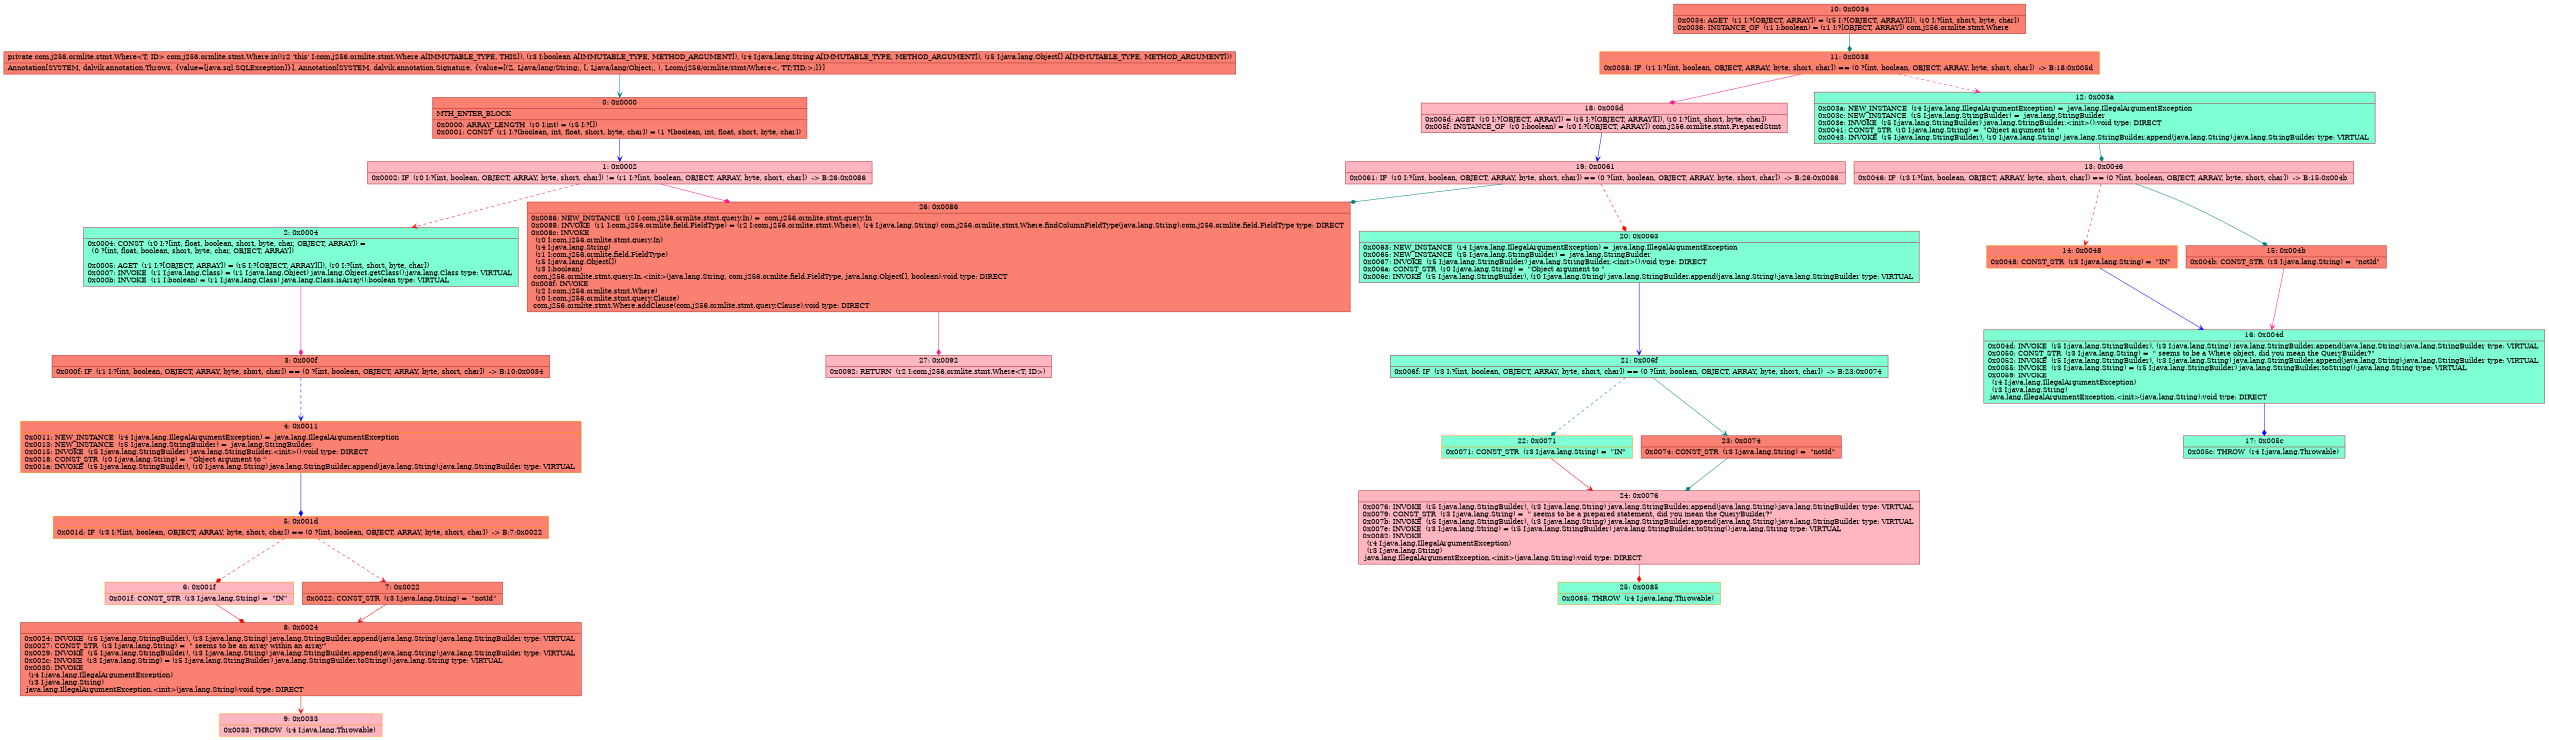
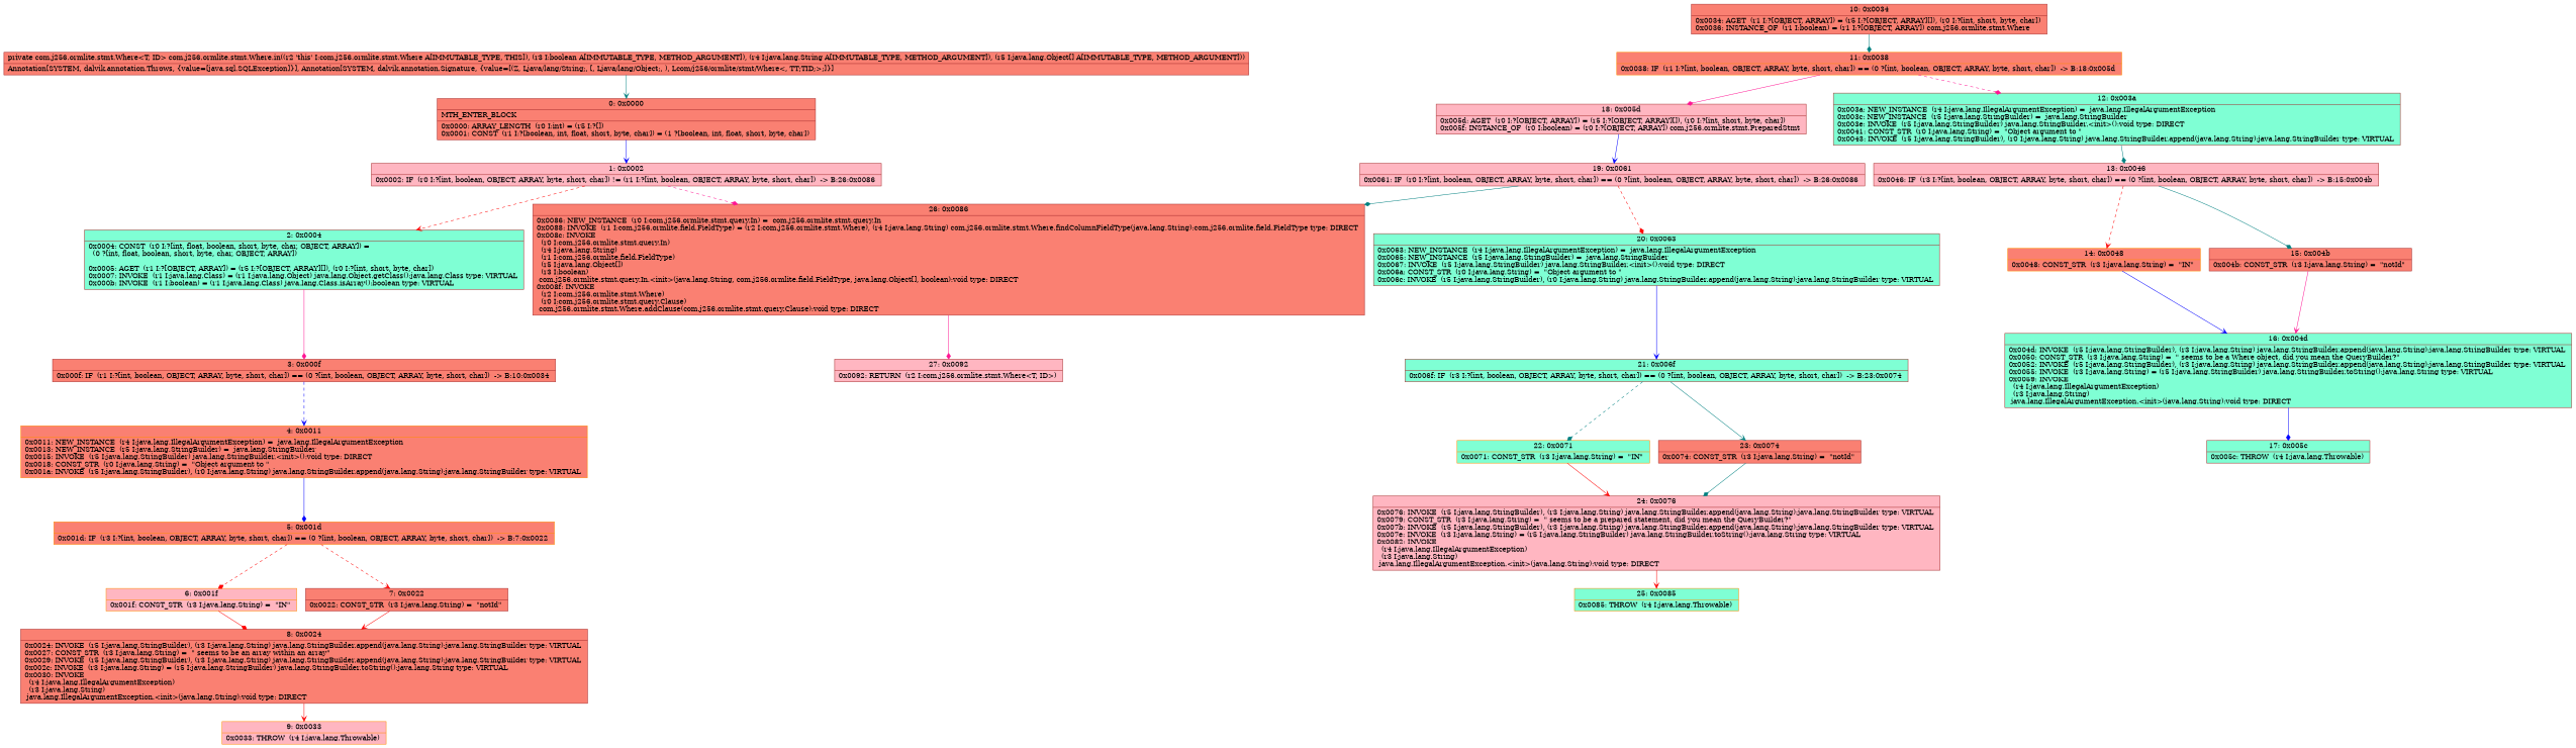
  digraph {
    node [color=brown fillcolor=salmon shape=record style=filled]
    edge [arrowhead=vee color=red]
    n1 [label="{0\:\ 0x0000|MTH_ENTER_BLOCK\l|0x0000: ARRAY_LENGTH  (r0 I:int) = (r5 I:?[]) \l0x0001: CONST  (r1 I:?[boolean, int, float, short, byte, char]) = (1 ?[boolean, int, float, short, byte, char]) \l}"]
    n2 [fillcolor=lightpink label="{1\:\ 0x0002|0x0002: IF  (r0 I:?[int, boolean, OBJECT, ARRAY, byte, short, char]) != (r1 I:?[int, boolean, OBJECT, ARRAY, byte, short, char])  \-\> B:26:0x0086 \l}"]
    n3 [fillcolor=aquamarine label="{2\:\ 0x0004|0x0004: CONST  (r0 I:?[int, float, boolean, short, byte, char, OBJECT, ARRAY]) = \l  (0 ?[int, float, boolean, short, byte, char, OBJECT, ARRAY])\l \l0x0005: AGET  (r1 I:?[OBJECT, ARRAY]) = (r5 I:?[OBJECT, ARRAY][]), (r0 I:?[int, short, byte, char]) \l0x0007: INVOKE  (r1 I:java.lang.Class) = (r1 I:java.lang.Object) java.lang.Object.getClass():java.lang.Class type: VIRTUAL \l0x000b: INVOKE  (r1 I:boolean) = (r1 I:java.lang.Class) java.lang.Class.isArray():boolean type: VIRTUAL \l}"]
    n4 [label="{26\:\ 0x0086|0x0086: NEW_INSTANCE  (r0 I:com.j256.ormlite.stmt.query.In) =  com.j256.ormlite.stmt.query.In \l0x0088: INVOKE  (r1 I:com.j256.ormlite.field.FieldType) = (r2 I:com.j256.ormlite.stmt.Where), (r4 I:java.lang.String) com.j256.ormlite.stmt.Where.findColumnFieldType(java.lang.String):com.j256.ormlite.field.FieldType type: DIRECT \l0x008c: INVOKE  \l  (r0 I:com.j256.ormlite.stmt.query.In)\l  (r4 I:java.lang.String)\l  (r1 I:com.j256.ormlite.field.FieldType)\l  (r5 I:java.lang.Object[])\l  (r3 I:boolean)\l com.j256.ormlite.stmt.query.In.\<init\>(java.lang.String, com.j256.ormlite.field.FieldType, java.lang.Object[], boolean):void type: DIRECT \l0x008f: INVOKE  \l  (r2 I:com.j256.ormlite.stmt.Where)\l  (r0 I:com.j256.ormlite.stmt.query.Clause)\l com.j256.ormlite.stmt.Where.addClause(com.j256.ormlite.stmt.query.Clause):void type: DIRECT \l}"]
    n5 [label="{3\:\ 0x000f|0x000f: IF  (r1 I:?[int, boolean, OBJECT, ARRAY, byte, short, char]) == (0 ?[int, boolean, OBJECT, ARRAY, byte, short, char])  \-\> B:10:0x0034 \l}"]
    n6 [fillcolor=lightpink label="{27\:\ 0x0092|0x0092: RETURN  (r2 I:com.j256.ormlite.stmt.Where\<T, ID\>) \l}"]
    n7 [color=darkorange label="{4\:\ 0x0011|0x0011: NEW_INSTANCE  (r4 I:java.lang.IllegalArgumentException) =  java.lang.IllegalArgumentException \l0x0013: NEW_INSTANCE  (r5 I:java.lang.StringBuilder) =  java.lang.StringBuilder \l0x0015: INVOKE  (r5 I:java.lang.StringBuilder) java.lang.StringBuilder.\<init\>():void type: DIRECT \l0x0018: CONST_STR  (r0 I:java.lang.String) =  \"Object argument to \" \l0x001a: INVOKE  (r5 I:java.lang.StringBuilder), (r0 I:java.lang.String) java.lang.StringBuilder.append(java.lang.String):java.lang.StringBuilder type: VIRTUAL \l}"]
    n8 [color=darkorange label="{5\:\ 0x001d|0x001d: IF  (r3 I:?[int, boolean, OBJECT, ARRAY, byte, short, char]) == (0 ?[int, boolean, OBJECT, ARRAY, byte, short, char])  \-\> B:7:0x0022 \l}"]
    n9 [label="{10\:\ 0x0034|0x0034: AGET  (r1 I:?[OBJECT, ARRAY]) = (r5 I:?[OBJECT, ARRAY][]), (r0 I:?[int, short, byte, char]) \l0x0036: INSTANCE_OF  (r1 I:boolean) = (r1 I:?[OBJECT, ARRAY]) com.j256.ormlite.stmt.Where \l}"]
    n10 [color=darkorange label="{11\:\ 0x0038|0x0038: IF  (r1 I:?[int, boolean, OBJECT, ARRAY, byte, short, char]) == (0 ?[int, boolean, OBJECT, ARRAY, byte, short, char])  \-\> B:18:0x005d \l}"]
    n11 [color=darkorange fillcolor=lightpink label="{6\:\ 0x001f|0x001f: CONST_STR  (r3 I:java.lang.String) =  \"IN\" \l}"]
    n12 [label="{7\:\ 0x0022|0x0022: CONST_STR  (r3 I:java.lang.String) =  \"notId\" \l}"]
    n13 [label="{8\:\ 0x0024|0x0024: INVOKE  (r5 I:java.lang.StringBuilder), (r3 I:java.lang.String) java.lang.StringBuilder.append(java.lang.String):java.lang.StringBuilder type: VIRTUAL \l0x0027: CONST_STR  (r3 I:java.lang.String) =  \" seems to be an array within an array\" \l0x0029: INVOKE  (r5 I:java.lang.StringBuilder), (r3 I:java.lang.String) java.lang.StringBuilder.append(java.lang.String):java.lang.StringBuilder type: VIRTUAL \l0x002c: INVOKE  (r3 I:java.lang.String) = (r5 I:java.lang.StringBuilder) java.lang.StringBuilder.toString():java.lang.String type: VIRTUAL \l0x0030: INVOKE  \l  (r4 I:java.lang.IllegalArgumentException)\l  (r3 I:java.lang.String)\l java.lang.IllegalArgumentException.\<init\>(java.lang.String):void type: DIRECT \l}"]
    n14 [color=darkorange fillcolor=lightpink label="{9\:\ 0x0033|0x0033: THROW  (r4 I:java.lang.Throwable) \l}"]
    n15 [fillcolor=aquamarine label="{12\:\ 0x003a|0x003a: NEW_INSTANCE  (r4 I:java.lang.IllegalArgumentException) =  java.lang.IllegalArgumentException \l0x003c: NEW_INSTANCE  (r5 I:java.lang.StringBuilder) =  java.lang.StringBuilder \l0x003e: INVOKE  (r5 I:java.lang.StringBuilder) java.lang.StringBuilder.\<init\>():void type: DIRECT \l0x0041: CONST_STR  (r0 I:java.lang.String) =  \"Object argument to \" \l0x0043: INVOKE  (r5 I:java.lang.StringBuilder), (r0 I:java.lang.String) java.lang.StringBuilder.append(java.lang.String):java.lang.StringBuilder type: VIRTUAL \l}"]
    n16 [fillcolor=lightpink label="{18\:\ 0x005d|0x005d: AGET  (r0 I:?[OBJECT, ARRAY]) = (r5 I:?[OBJECT, ARRAY][]), (r0 I:?[int, short, byte, char]) \l0x005f: INSTANCE_OF  (r0 I:boolean) = (r0 I:?[OBJECT, ARRAY]) com.j256.ormlite.stmt.PreparedStmt \l}"]
    n17 [fillcolor=lightpink label="{13\:\ 0x0046|0x0046: IF  (r3 I:?[int, boolean, OBJECT, ARRAY, byte, short, char]) == (0 ?[int, boolean, OBJECT, ARRAY, byte, short, char])  \-\> B:15:0x004b \l}"]
    n18 [fillcolor=lightpink label="{19\:\ 0x0061|0x0061: IF  (r0 I:?[int, boolean, OBJECT, ARRAY, byte, short, char]) == (0 ?[int, boolean, OBJECT, ARRAY, byte, short, char])  \-\> B:26:0x0086 \l}"]
    n19 [color=darkorange label="{14\:\ 0x0048|0x0048: CONST_STR  (r3 I:java.lang.String) =  \"IN\" \l}"]
    n20 [label="{15\:\ 0x004b|0x004b: CONST_STR  (r3 I:java.lang.String) =  \"notId\" \l}"]
    n21 [fillcolor=aquamarine label="{16\:\ 0x004d|0x004d: INVOKE  (r5 I:java.lang.StringBuilder), (r3 I:java.lang.String) java.lang.StringBuilder.append(java.lang.String):java.lang.StringBuilder type: VIRTUAL \l0x0050: CONST_STR  (r3 I:java.lang.String) =  \" seems to be a Where object, did you mean the QueryBuilder?\" \l0x0052: INVOKE  (r5 I:java.lang.StringBuilder), (r3 I:java.lang.String) java.lang.StringBuilder.append(java.lang.String):java.lang.StringBuilder type: VIRTUAL \l0x0055: INVOKE  (r3 I:java.lang.String) = (r5 I:java.lang.StringBuilder) java.lang.StringBuilder.toString():java.lang.String type: VIRTUAL \l0x0059: INVOKE  \l  (r4 I:java.lang.IllegalArgumentException)\l  (r3 I:java.lang.String)\l java.lang.IllegalArgumentException.\<init\>(java.lang.String):void type: DIRECT \l}"]
    n22 [fillcolor=aquamarine label="{17\:\ 0x005c|0x005c: THROW  (r4 I:java.lang.Throwable) \l}"]
    n23 [fillcolor=aquamarine label="{20\:\ 0x0063|0x0063: NEW_INSTANCE  (r4 I:java.lang.IllegalArgumentException) =  java.lang.IllegalArgumentException \l0x0065: NEW_INSTANCE  (r5 I:java.lang.StringBuilder) =  java.lang.StringBuilder \l0x0067: INVOKE  (r5 I:java.lang.StringBuilder) java.lang.StringBuilder.\<init\>():void type: DIRECT \l0x006a: CONST_STR  (r0 I:java.lang.String) =  \"Object argument to \" \l0x006c: INVOKE  (r5 I:java.lang.StringBuilder), (r0 I:java.lang.String) java.lang.StringBuilder.append(java.lang.String):java.lang.StringBuilder type: VIRTUAL \l}"]
    n24 [fillcolor=aquamarine label="{21\:\ 0x006f|0x006f: IF  (r3 I:?[int, boolean, OBJECT, ARRAY, byte, short, char]) == (0 ?[int, boolean, OBJECT, ARRAY, byte, short, char])  \-\> B:23:0x0074 \l}"]
    n25 [color=darkorange fillcolor=aquamarine label="{22\:\ 0x0071|0x0071: CONST_STR  (r3 I:java.lang.String) =  \"IN\" \l}"]
    n26 [label="{23\:\ 0x0074|0x0074: CONST_STR  (r3 I:java.lang.String) =  \"notId\" \l}"]
    n27 [fillcolor=lightpink label="{24\:\ 0x0076|0x0076: INVOKE  (r5 I:java.lang.StringBuilder), (r3 I:java.lang.String) java.lang.StringBuilder.append(java.lang.String):java.lang.StringBuilder type: VIRTUAL \l0x0079: CONST_STR  (r3 I:java.lang.String) =  \" seems to be a prepared statement, did you mean the QueryBuilder?\" \l0x007b: INVOKE  (r5 I:java.lang.StringBuilder), (r3 I:java.lang.String) java.lang.StringBuilder.append(java.lang.String):java.lang.StringBuilder type: VIRTUAL \l0x007e: INVOKE  (r3 I:java.lang.String) = (r5 I:java.lang.StringBuilder) java.lang.StringBuilder.toString():java.lang.String type: VIRTUAL \l0x0082: INVOKE  \l  (r4 I:java.lang.IllegalArgumentException)\l  (r3 I:java.lang.String)\l java.lang.IllegalArgumentException.\<init\>(java.lang.String):void type: DIRECT \l}"]
    n28 [color=darkorange fillcolor=aquamarine label="{25\:\ 0x0085|0x0085: THROW  (r4 I:java.lang.Throwable) \l}"]
    n29 [label="{private com.j256.ormlite.stmt.Where\<T, ID\> com.j256.ormlite.stmt.Where.in((r2 'this' I:com.j256.ormlite.stmt.Where A[IMMUTABLE_TYPE, THIS]), (r3 I:boolean A[IMMUTABLE_TYPE, METHOD_ARGUMENT]), (r4 I:java.lang.String A[IMMUTABLE_TYPE, METHOD_ARGUMENT]), (r5 I:java.lang.Object[] A[IMMUTABLE_TYPE, METHOD_ARGUMENT]))  | Annotation[SYSTEM, dalvik.annotation.Throws, \{value=[java.sql.SQLException]\}], Annotation[SYSTEM, dalvik.annotation.Signature, \{value=[(Z, Ljava\/lang\/String;, [, Ljava\/lang\/Object;, ), Lcom\/j256\/ormlite\/stmt\/Where\<, TT;TID;\>;]\}]\l}"]
    n1 -> n2 [color=blue]
    n2 -> n3 [style=dashed]
-   n2 -> n4 [arrowhead=diamond color=deeppink]
+   n2 -> n4 [arrowhead=diamond color=deeppink style=dashed]
    n3 -> n5 [arrowhead=diamond color=deeppink]
    n4 -> n6 [arrowhead=diamond color=deeppink]
    n5 -> n7 [color=blue style=dashed]
    n7 -> n8 [arrowhead=diamond color=blue]
    n8 -> n11 [arrowhead=diamond style=dashed]
    n8 -> n12 [style=dashed]
    n9 -> n10 [arrowhead=diamond color=teal]
-   n10 -> n15 [color=deeppink style=dashed]
+   n10 -> n15 [arrowhead=diamond color=deeppink style=dashed]
    n10 -> n16 [arrowhead=diamond color=deeppink]
    n11 -> n13 [arrowhead=diamond]
    n12 -> n13
    n13 -> n14
    n15 -> n17 [arrowhead=diamond color=teal]
    n16 -> n18 [color=blue]
    n17 -> n19 [style=dashed]
    n17 -> n20 [arrowhead=diamond color=teal]
    n18 -> n4 [arrowhead=diamond color=teal]
    n18 -> n23 [arrowhead=diamond style=dashed]
    n19 -> n21 [color=blue]
    n20 -> n21 [color=deeppink]
    n21 -> n22 [arrowhead=diamond color=blue]
    n23 -> n24 [color=blue]
    n24 -> n25 [arrowhead=diamond color=teal style=dashed]
    n24 -> n26 [color=teal]
    n25 -> n27
    n26 -> n27 [arrowhead=diamond color=teal]
-   n27 -> n28 [arrowhead=diamond]
+   n27 -> n28
    n29 -> n1 [color=teal]
  }
